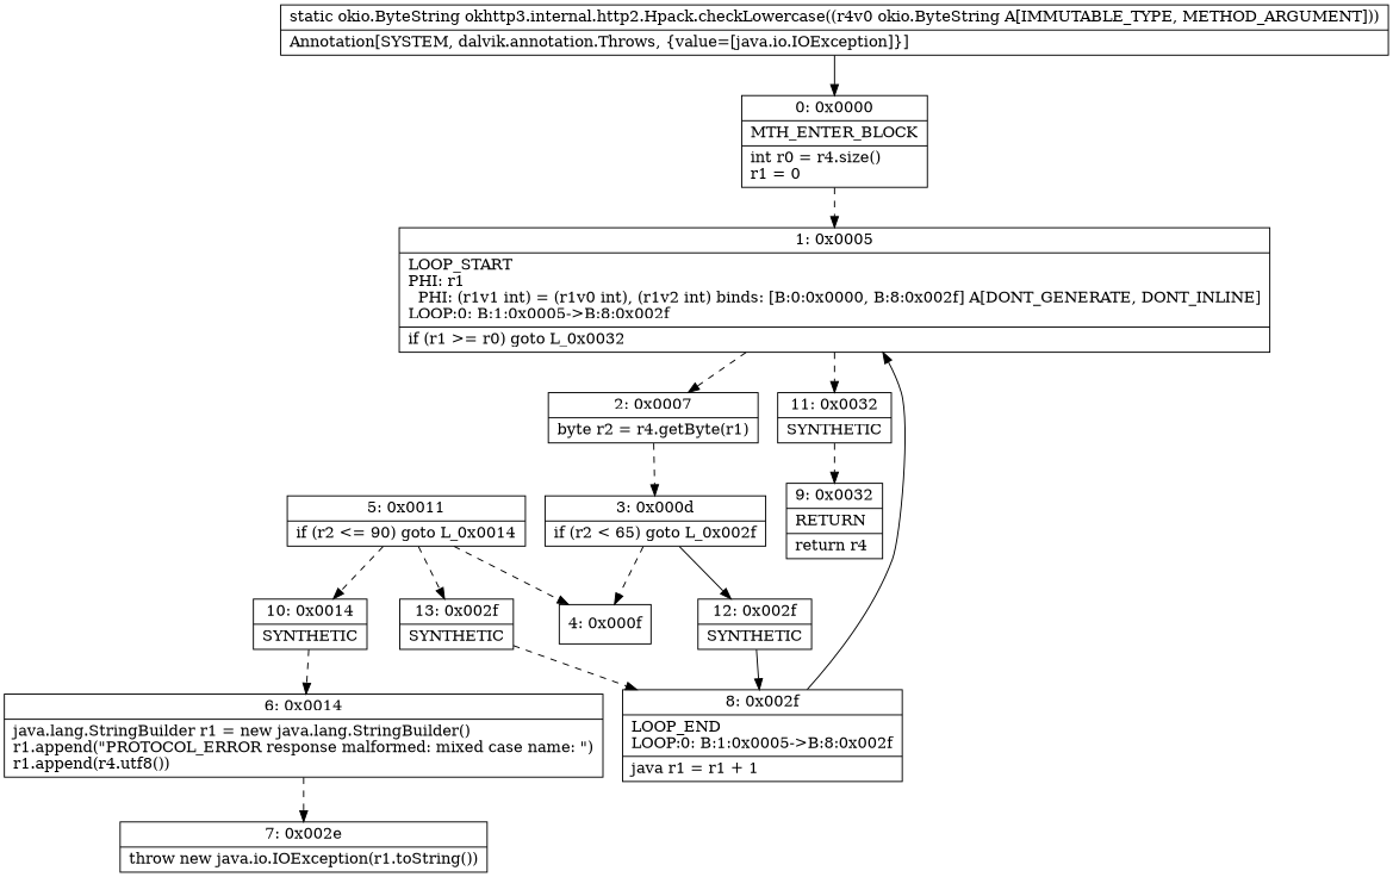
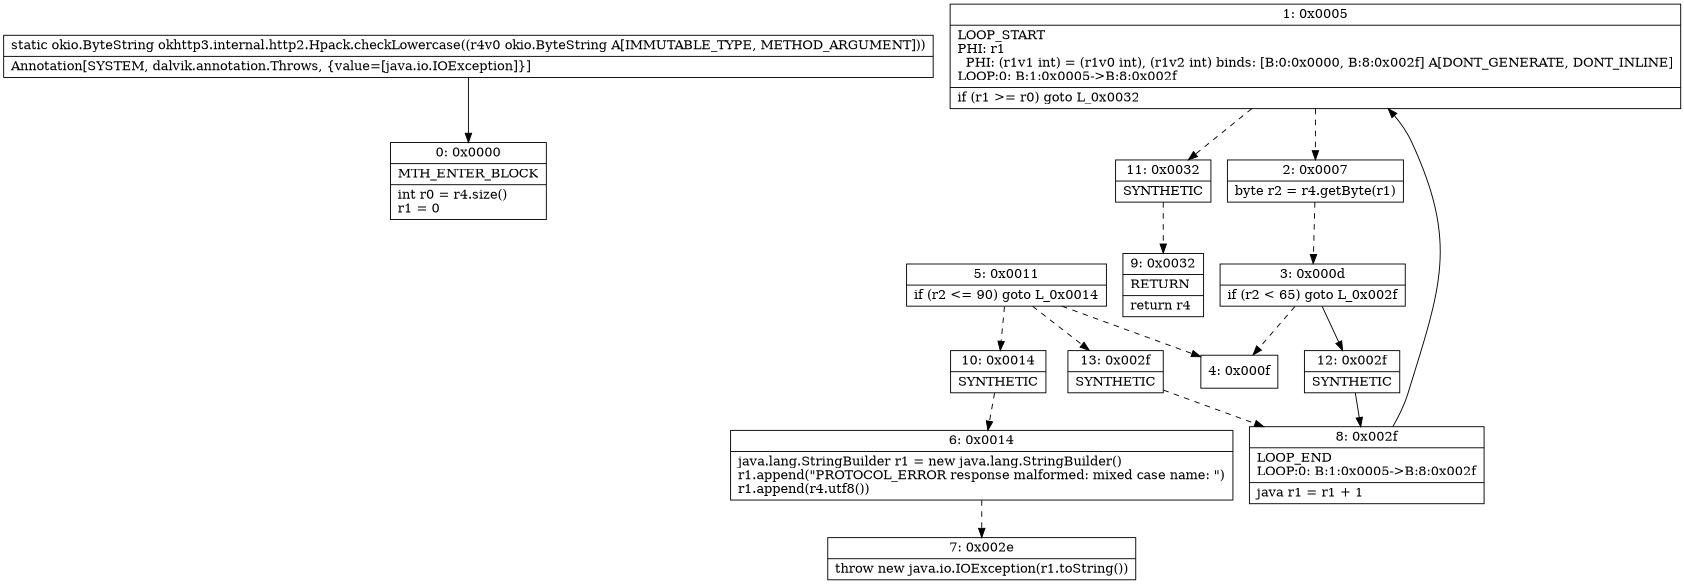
  digraph {
    node [shape=record]
    edge [style=dashed]
    n1 [label="{0\:\ 0x0000|MTH_ENTER_BLOCK\l|int r0 = r4.size()\lr1 = 0\l}"]
    n2 [label="{1\:\ 0x0005|LOOP_START\lPHI: r1 \l  PHI: (r1v1 int) = (r1v0 int), (r1v2 int) binds: [B:0:0x0000, B:8:0x002f] A[DONT_GENERATE, DONT_INLINE]\lLOOP:0: B:1:0x0005\-\>B:8:0x002f\l|if (r1 \>= r0) goto L_0x0032\l}"]
    n3 [label="{2\:\ 0x0007|byte r2 = r4.getByte(r1)\l}"]
    n4 [label="{11\:\ 0x0032|SYNTHETIC\l}"]
    n5 [label="{3\:\ 0x000d|if (r2 \< 65) goto L_0x002f\l}"]
    n6 [label="{9\:\ 0x0032|RETURN\l|return r4\l}"]
    n7 [label="{4\:\ 0x000f}"]
    n8 [label="{12\:\ 0x002f|SYNTHETIC\l}"]
    n9 [label="{8\:\ 0x002f|LOOP_END\lLOOP:0: B:1:0x0005\-\>B:8:0x002f\l|java r1 = r1 + 1\l}"]
    n10 [label="{5\:\ 0x0011|if (r2 \<= 90) goto L_0x0014\l}"]
    n11 [label="{10\:\ 0x0014|SYNTHETIC\l}"]
    n12 [label="{13\:\ 0x002f|SYNTHETIC\l}"]
    n13 [label="{6\:\ 0x0014|java.lang.StringBuilder r1 = new java.lang.StringBuilder()\lr1.append(\"PROTOCOL_ERROR response malformed: mixed case name: \")\lr1.append(r4.utf8())\l}"]
    n14 [label="{7\:\ 0x002e|throw new java.io.IOException(r1.toString())\l}"]
    n15 [label="{static okio.ByteString okhttp3.internal.http2.Hpack.checkLowercase((r4v0 okio.ByteString A[IMMUTABLE_TYPE, METHOD_ARGUMENT]))  | Annotation[SYSTEM, dalvik.annotation.Throws, \{value=[java.io.IOException]\}]\l}"]
-   n1 -> n2
    n2 -> n3
    n2 -> n4
    n3 -> n5
    n4 -> n6
    n5 -> n7
    n5 -> n8 [style=solid]
    n8 -> n9 [style=solid]
    n9 -> n2 [style=solid]
    n10 -> n7
    n10 -> n11
    n10 -> n12
    n11 -> n13
    n12 -> n9
    n13 -> n14
    n15 -> n1 [style=solid]
  }
